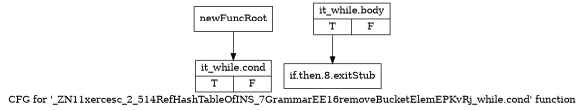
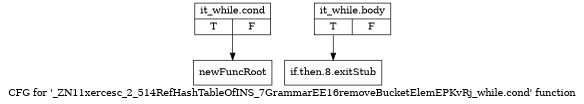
  digraph {
    label="CFG for '_ZN11xercesc_2_514RefHashTableOfINS_7GrammarEE16removeBucketElemEPKvRj_while.cond' function"
    node [shape=record]
    n1 [label="{newFuncRoot}"]
    n2 [label="{it_while.cond|{<s0>T|<s1>F}}"]
    n3 [label="{it_while.body|{<s0>T|<s1>F}}"]
    n4 [label="{if.then.8.exitStub}"]
-   n1 -> n2
+   n2 -> n1
    n3 -> n4 [tailport=s0]
  }
